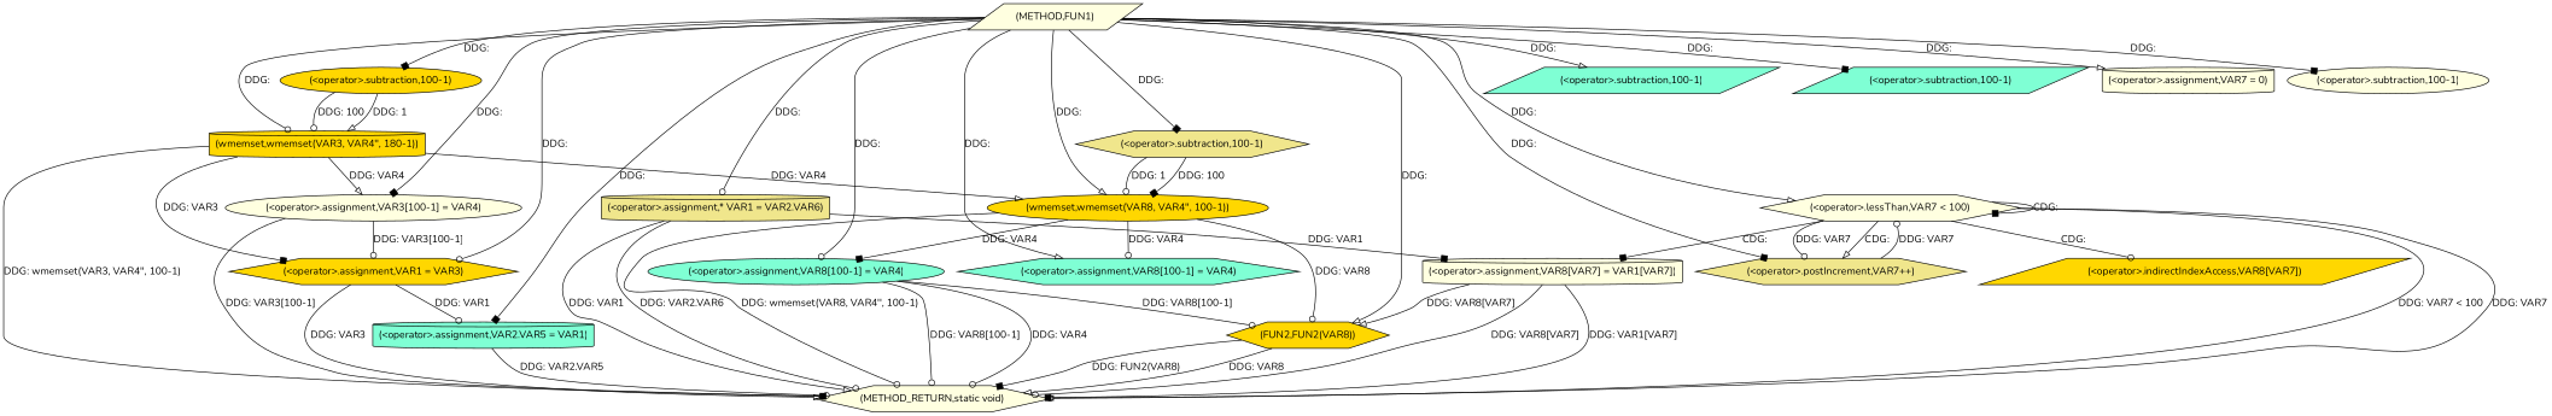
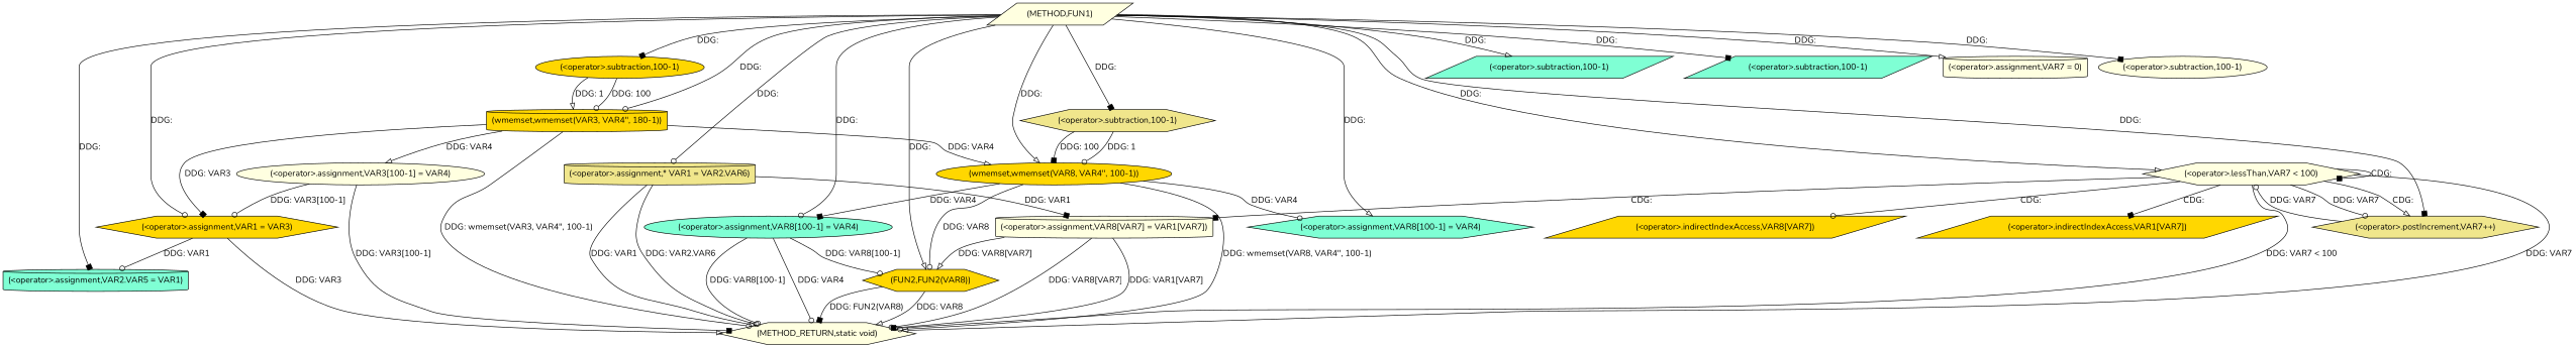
  digraph {
    fontname=Nunito
    node [fillcolor=lightyellow fontname=Nunito shape=hexagon style=filled]
    edge [arrowhead=odot fontname=Nunito]
    n1 [label="(METHOD,FUN1)" shape=parallelogram]
    n2 [fillcolor=gold label="(wmemset,wmemset(VAR3, VAR4'', 180-1))" shape=cylinder]
    n3 [fillcolor=gold label="(<operator>.subtraction,100-1)" shape=ellipse]
    n4 [label="(<operator>.assignment,VAR3[100-1] = VAR4)" shape=ellipse]
    n5 [fillcolor=aquamarine label="(<operator>.subtraction,100-1)" shape=parallelogram]
    n6 [fillcolor=gold label="(<operator>.assignment,VAR1 = VAR3)"]
    n7 [fillcolor=aquamarine label="(<operator>.assignment,VAR2.VAR5 = VAR1)" shape=cylinder]
    n8 [fillcolor=khaki label="(<operator>.assignment,* VAR1 = VAR2.VAR6)" shape=cylinder]
    n9 [fillcolor=gold label="(wmemset,wmemset(VAR8, VAR4'', 100-1))" shape=ellipse]
    n10 [fillcolor=khaki label="(<operator>.subtraction,100-1)"]
    n11 [fillcolor=aquamarine label="(<operator>.assignment,VAR8[100-1] = VAR4)"]
    n12 [fillcolor=aquamarine label="(<operator>.subtraction,100-1)" shape=parallelogram]
    n13 [label="(<operator>.assignment,VAR7 = 0)" shape=cylinder]
    n14 [label="(<operator>.lessThan,VAR7 < 100)"]
    n15 [fillcolor=khaki label="(<operator>.postIncrement,VAR7++)"]
    n16 [fillcolor=aquamarine label="(<operator>.assignment,VAR8[100-1] = VAR4)" shape=ellipse]
    n17 [label="(<operator>.subtraction,100-1)" shape=ellipse]
    n18 [fillcolor=gold label="(FUN2,FUN2(VAR8))"]
    n19 [label="(METHOD_RETURN,static void)"]
    n20 [label="(<operator>.assignment,VAR8[VAR7] = VAR1[VAR7])" shape=cylinder]
    n21 [fillcolor=gold label="(<operator>.indirectIndexAccess,VAR8[VAR7])" shape=parallelogram]
+   n22 [fillcolor=gold label="(<operator>.indirectIndexAccess,VAR1[VAR7])" shape=parallelogram]
    n1 -> n2 [label="DDG: "]
    n1 -> n3 [arrowhead=box label="DDG: "]
-   n1 -> n4 [arrowhead=box label="DDG: "]
    n1 -> n5 [arrowhead=onormal label="DDG: "]
    n1 -> n6 [label="DDG: "]
    n1 -> n7 [arrowhead=box label="DDG: "]
    n1 -> n8 [label="DDG: "]
    n1 -> n9 [arrowhead=onormal label="DDG: "]
    n1 -> n10 [arrowhead=box label="DDG: "]
    n1 -> n11 [arrowhead=onormal label="DDG: "]
    n1 -> n12 [arrowhead=box label="DDG: "]
    n1 -> n13 [arrowhead=onormal label="DDG: "]
    n1 -> n14 [arrowhead=onormal label="DDG: "]
    n1 -> n15 [arrowhead=box label="DDG: "]
    n1 -> n16 [label="DDG: "]
    n1 -> n17 [arrowhead=box label="DDG: "]
    n1 -> n18 [arrowhead=onormal label="DDG: "]
    n2 -> n4 [arrowhead=onormal label="DDG: VAR4"]
    n2 -> n6 [arrowhead=box label="DDG: VAR3"]
    n2 -> n9 [arrowhead=onormal label="DDG: VAR4"]
    n2 -> n19 [label="DDG: wmemset(VAR3, VAR4'', 100-1)"]
    n3 -> n2 [label="DDG: 100"]
    n3 -> n2 [arrowhead=onormal label="DDG: 1"]
    n4 -> n6 [label="DDG: VAR3[100-1]"]
    n4 -> n19 [arrowhead=box label="DDG: VAR3[100-1]"]
    n6 -> n7 [label="DDG: VAR1"]
    n6 -> n19 [arrowhead=onormal label="DDG: VAR3"]
-   n7 -> n19 [label="DDG: VAR2.VAR5"]
    n8 -> n19 [label="DDG: VAR2.VAR6"]
    n8 -> n19 [arrowhead=onormal label="DDG: VAR1"]
    n8 -> n20 [arrowhead=box label="DDG: VAR1"]
    n9 -> n11 [label="DDG: VAR4"]
    n9 -> n16 [arrowhead=box label="DDG: VAR4"]
    n9 -> n18 [label="DDG: VAR8"]
    n9 -> n19 [label="DDG: wmemset(VAR8, VAR4'', 100-1)"]
    n10 -> n9 [arrowhead=box label="DDG: 100"]
    n10 -> n9 [label="DDG: 1"]
    n14 -> n14 [arrowhead=box label="CDG: "]
    n14 -> n15 [label="DDG: VAR7"]
    n14 -> n15 [arrowhead=onormal label="CDG: "]
    n14 -> n19 [label="DDG: VAR7 < 100"]
    n14 -> n19 [arrowhead=onormal label="DDG: VAR7"]
    n14 -> n20 [arrowhead=box label="CDG: "]
    n14 -> n21 [label="CDG: "]
+   n14 -> n22 [arrowhead=box label="CDG: "]
    n15 -> n14 [label="DDG: VAR7"]
    n16 -> n18 [label="DDG: VAR8[100-1]"]
    n16 -> n19 [label="DDG: VAR4"]
    n16 -> n19 [label="DDG: VAR8[100-1]"]
    n18 -> n19 [arrowhead=onormal label="DDG: VAR8"]
    n18 -> n19 [arrowhead=box label="DDG: FUN2(VAR8)"]
    n20 -> n18 [arrowhead=onormal label="DDG: VAR8[VAR7]"]
    n20 -> n19 [label="DDG: VAR8[VAR7]"]
    n20 -> n19 [arrowhead=box label="DDG: VAR1[VAR7]"]
  }
